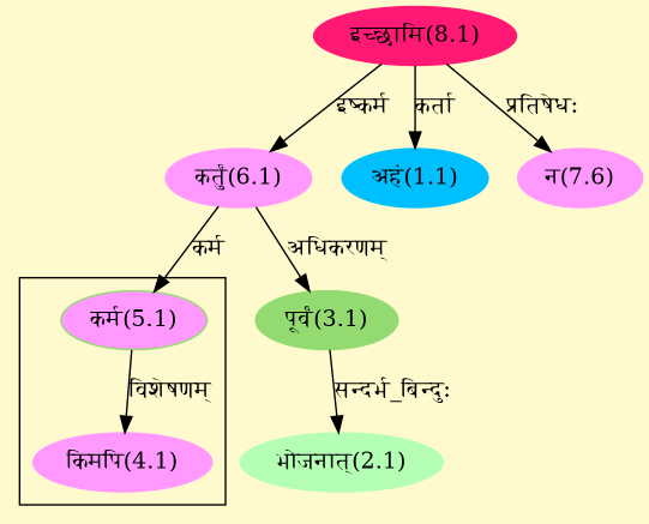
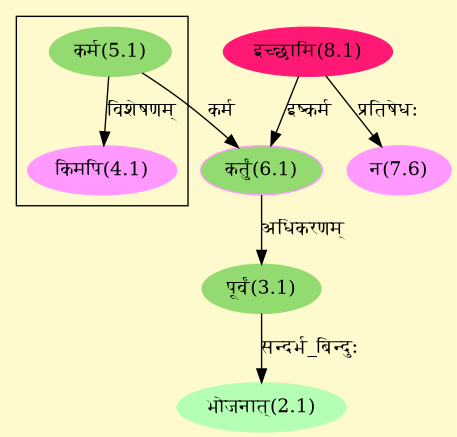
  digraph {
    bgcolor=lemonchiffon1
    compound=true
    rankdir=BT
    node [color="#FF99FF" style=filled]
    edge [dir=back]
    n1 [label="किमपि(4.1)"]
-   n2 [color="#93DB70" label="कर्म(5.1)" fillcolor="#FF99FF"]
-   n3 [label="कर्तुं(6.1)"]
+   n2 [color="#93DB70" label="कर्म(5.1)"]
+   n3 [label="कर्तुं(6.1)" fillcolor="#93DB70"]
    n4 [color="#FF1975" label="इच्छामि(8.1)"]
-   n5 [color="#00BFFF" label="अहं(1.1)"]
    n6 [color="#B4FFB4" label="भोजनात्(2.1)"]
    n7 [color="#93DB70" label="पूर्वं(3.1)"]
    n8 [label="न(7.6)"]
    subgraph cluster_1 {
      n1
      n2
    }
    n1 -> n2 [label="विशेषणम्"]
-   n2 -> n3 [label="कर्म"]
+   n3 -> n2 [label="कर्म"]
    n3 -> n4 [label="इष्कर्म"]
-   n5 -> n4 [label="कर्ता"]
    n6 -> n7 [label="सन्दर्भ_बिन्दुः"]
    n7 -> n3 [label="अधिकरणम्"]
    n8 -> n4 [label="प्रतिषेधः"]
  }
